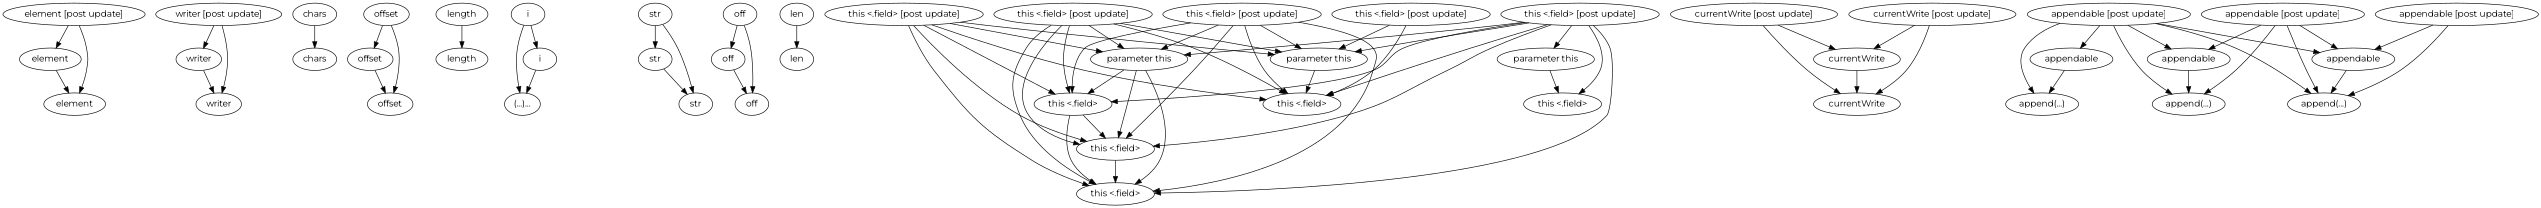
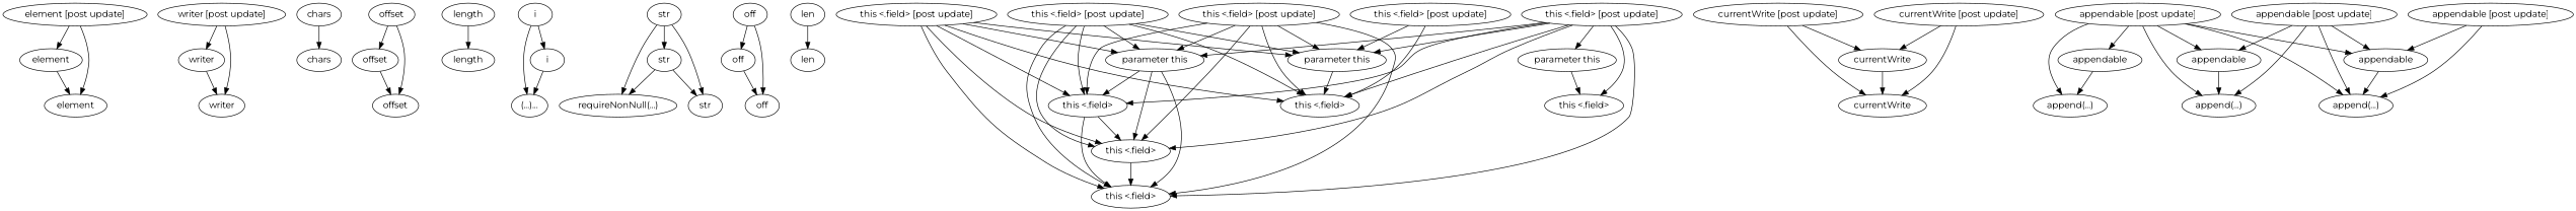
  digraph {
    compound=true
    fontname=Montserrat
    node [fontname=Montserrat]
    edge [fontname=Montserrat]
    n1 [label=element]
    n2 [label=element]
    n3 [label=writer]
    n4 [label=writer]
    n5 [label=chars]
    n6 [label=chars]
    n7 [label=offset]
    n8 [label=offset]
    n9 [label=offset]
    n10 [label=length]
    n11 [label=length]
    n12 [label=i]
    n13 [label="(...)..."]
    n14 [label=i]
    n15 [label=str]
+   n16 [label="requireNonNull(...)"]
    n17 [label=str]
    n18 [label=str]
    n19 [label=off]
    n20 [label=off]
    n21 [label=off]
    n22 [label=len]
    n23 [label=len]
    n24 [label="parameter this"]
    n25 [label="this <.field>"]
    n26 [label="this <.field>"]
    n27 [label="this <.field>"]
    n28 [label="parameter this"]
    n29 [label="this <.field>"]
    n30 [label="parameter this"]
    n31 [label="this <.field>"]
    n32 [label="this <.field> [post update]"]
    n33 [label="this <.field> [post update]"]
    n34 [label="this <.field> [post update]"]
    n35 [label="this <.field> [post update]"]
    n36 [label="this <.field> [post update]"]
    n37 [label="writer [post update]"]
    n38 [label="element [post update]"]
    n39 [label="currentWrite [post update]"]
    n40 [label=currentWrite]
    n41 [label=currentWrite]
    n42 [label="appendable [post update]"]
    n43 [label="append(...)"]
    n44 [label=appendable]
    n45 [label="append(...)"]
    n46 [label=appendable]
    n47 [label="currentWrite [post update]"]
    n48 [label="appendable [post update]"]
    n49 [label="append(...)"]
    n50 [label=appendable]
    n51 [label="appendable [post update]"]
    n1 -> n2
    n3 -> n4
    n5 -> n6
    n7 -> n8
    n7 -> n9
    n8 -> n9
    n10 -> n11
    n12 -> n13
    n12 -> n14
    n14 -> n13
+   n15 -> n16
    n15 -> n17
    n15 -> n18
+   n17 -> n16
    n17 -> n18
    n19 -> n20
    n19 -> n21
    n20 -> n21
    n22 -> n23
    n24 -> n25
    n24 -> n26
    n24 -> n27
    n25 -> n26
    n25 -> n27
    n26 -> n27
    n28 -> n29
    n30 -> n31
    n32 -> n24
    n32 -> n25
    n32 -> n26
    n32 -> n27
    n32 -> n30
    n32 -> n31
    n33 -> n24
    n33 -> n25
    n33 -> n26
    n33 -> n27
    n33 -> n30
    n33 -> n31
    n34 -> n24
    n34 -> n25
    n34 -> n26
    n34 -> n27
    n34 -> n30
    n34 -> n31
    n35 -> n24
    n35 -> n25
    n35 -> n26
    n35 -> n27
    n35 -> n28
    n35 -> n29
    n35 -> n30
    n35 -> n31
    n36 -> n30
    n36 -> n31
    n37 -> n3
    n37 -> n4
    n38 -> n1
    n38 -> n2
    n39 -> n40
    n39 -> n41
    n40 -> n41
    n42 -> n43
    n42 -> n44
    n42 -> n45
    n42 -> n46
    n44 -> n43
    n46 -> n45
    n47 -> n40
    n47 -> n41
    n48 -> n43
    n48 -> n44
    n48 -> n45
    n48 -> n46
    n48 -> n49
    n48 -> n50
    n50 -> n49
    n51 -> n45
    n51 -> n46
  }
